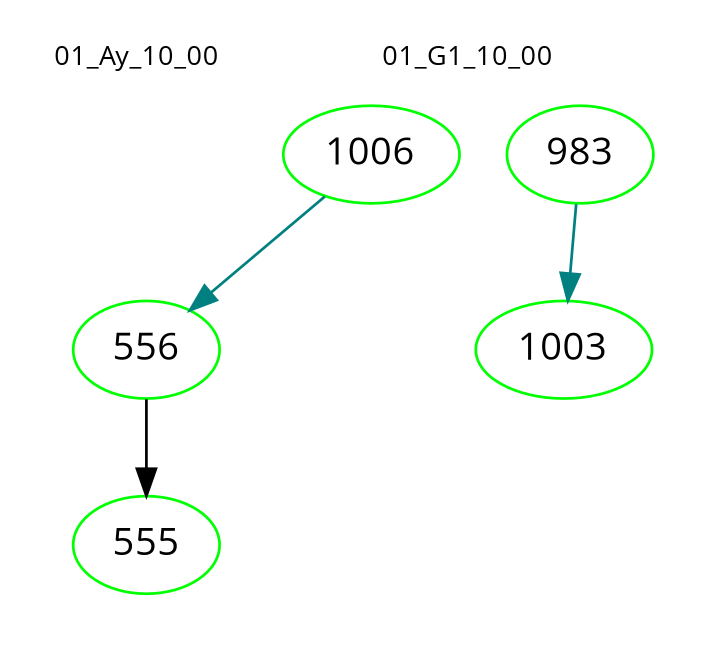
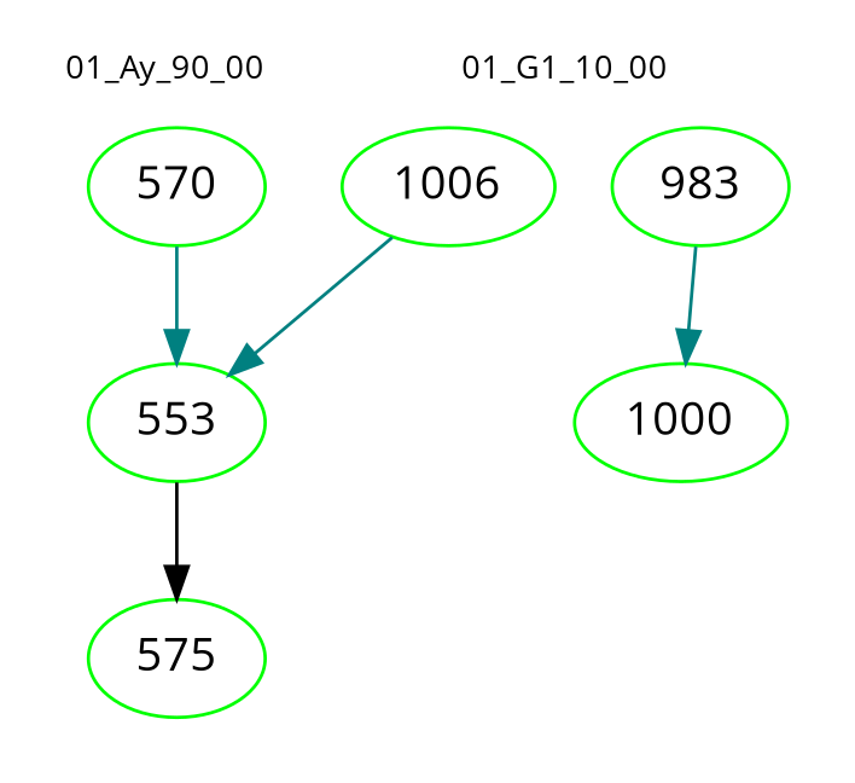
  digraph {
    fontname="Open Sans"
    node [color=green fontname="Open Sans"]
    edge [color=teal fontname="Open Sans"]
-   n2 [label=556]
-   n3 [label=555]
+   n1 [label=570]
+   n2 [label=553]
+   n3 [label=575]
    n4 [label=1006]
    n5 [label=983]
-   n6 [label=1003]
+   n6 [label=1000]
    subgraph cluster_1 {
      color=white
      fontsize=10
-     label="01_Ay_10_00"
+     label="01_Ay_90_00"
+     n1
      n2
      n3
    }
    subgraph cluster_2 {
      color=white
      fontsize=10
      label="01_G1_10_00"
      n4
      n5
      n6
    }
+   n1 -> n2
    n2 -> n3 [color=black]
    n4 -> n2
    n5 -> n6
  }
